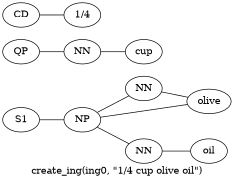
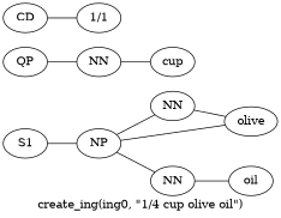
  graph {
    label="create_ing(ing0, \"1/4 cup olive oil\")"
    rankdir=LR
    n1 [label=S1]
    n2 [label=NP]
    n3 [label=NN]
    n4 [label=NN]
    n5 [label=olive]
    n6 [label=QP]
    n7 [label=NN]
    n8 [label=oil]
    n9 [label=CD]
-   n10 [label="1/4"]
+   n10 [label="1/1"]
    n11 [label=cup]
    n1 -- n2
    n2 -- n3
    n2 -- n4
    n2 -- n5
    n3 -- n5
    n4 -- n8
    n6 -- n7
    n7 -- n11
    n9 -- n10
  }
